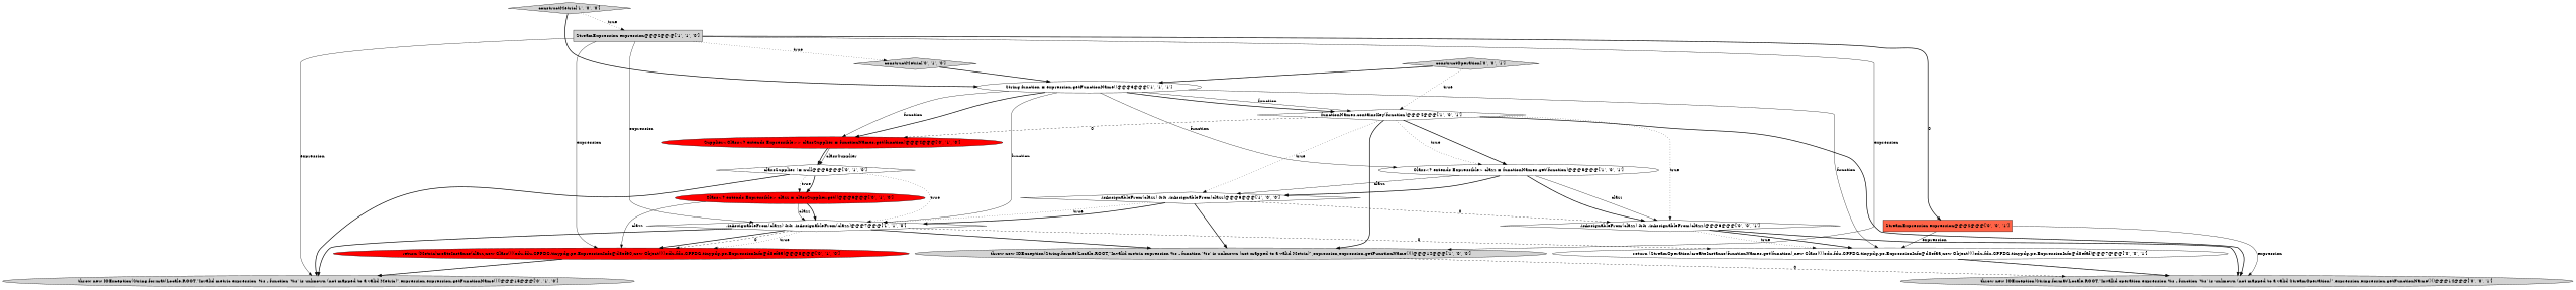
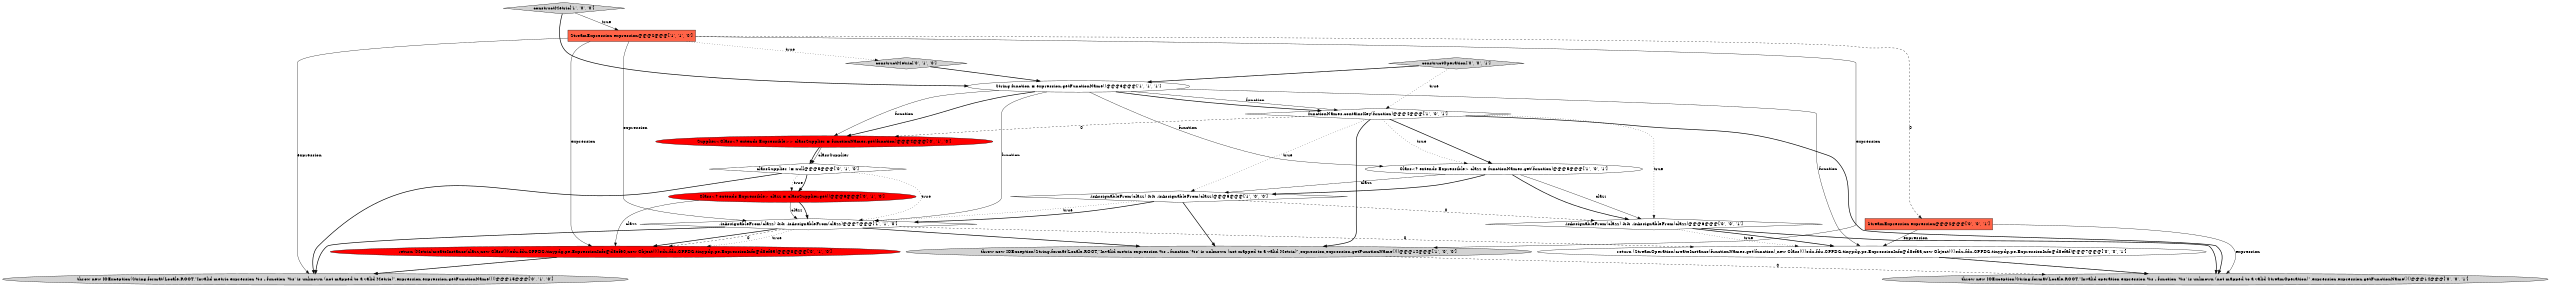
  digraph {
    node [fillcolor=white shape=ellipse style=filled]
    edge [style=bold]
    n1 [label="String function = expression.getFunctionName()@@@3@@@['1', '1', '1']"]
    n2 [label="return (StreamOperation)createInstance(functionNames.get(function),new Class((((edu.fdu.CPPDG.tinypdg.pe.ExpressionInfo@d8efaa,new Object((((edu.fdu.CPPDG.tinypdg.pe.ExpressionInfo@d8efaf)@@@7@@@['0', '0', '1']"]
    n3 [label="functionNames.containsKey(function)@@@4@@@['1', '0', '1']" shape=diamond]
    n4 [fillcolor=red label="Supplier<Class<? extends Expressible>> classSupplier = functionNames.get(function)@@@4@@@['0', '1', '0']"]
    n5 [label="Class<? extends Expressible> clazz = functionNames.get(function)@@@5@@@['1', '0', '1']"]
    n6 [label=".isAssignableFrom(clazz) && .isAssignableFrom(clazz)@@@7@@@['1', '1', '0']" shape=diamond]
    n7 [fillcolor=lightgray label="throw new IOException(String.format(Locale.ROOT,\"Invalid operation expression %s - function '%s' is unknown (not mapped to a valid StreamOperation)\",expression,expression.getFunctionName()))@@@14@@@['0', '0', '1']"]
    n8 [fillcolor=lightgray label="throw new IOException(String.format(Locale.ROOT,\"Invalid metric expression %s - function '%s' is unknown (not mapped to a valid Metric)\",expression,expression.getFunctionName()))@@@14@@@['1', '0', '0']"]
    n9 [label=".isAssignableFrom(clazz) && .isAssignableFrom(clazz)@@@6@@@['1', '0', '0']" shape=diamond]
    n10 [label=".isAssignableFrom(clazz) && .isAssignableFrom(clazz)@@@6@@@['0', '0', '1']" shape=diamond]
    n11 [label="classSupplier != null@@@5@@@['0', '1', '0']" shape=diamond]
    n12 [fillcolor=lightgray label="throw new IOException(String.format(Locale.ROOT,\"Invalid metric expression %s - function '%s' is unknown (not mapped to a valid Metric)\",expression,expression.getFunctionName()))@@@15@@@['0', '1', '0']"]
    n13 [fillcolor=red label="return (Metric)createInstance(clazz,new Class((((edu.fdu.CPPDG.tinypdg.pe.ExpressionInfo@d8ef60,new Object((((edu.fdu.CPPDG.tinypdg.pe.ExpressionInfo@d8ef65)@@@8@@@['0', '1', '0']"]
-   n14 [fillcolor=lightgray label="StreamExpression expression@@@2@@@['1', '1', '0']" shape=box]
+   n14 [fillcolor=tomato label="StreamExpression expression@@@2@@@['1', '1', '0']" shape=box]
    n15 [fillcolor=tomato label="StreamExpression expression@@@2@@@['0', '0', '1']" shape=box]
    n16 [fillcolor=lightgray label="constructMetric['0', '1', '0']" shape=diamond]
    n17 [fillcolor=red label="Class<? extends Expressible> clazz = classSupplier.get()@@@6@@@['0', '1', '0']"]
    n18 [fillcolor=lightgray label="constructOperation['0', '0', '1']" shape=diamond]
    n19 [fillcolor=lightgray label="constructMetric['1', '0', '0']" shape=diamond]
    n1 -> n2 [label=function style=solid]
    n1 -> n3 [label=function style=solid]
    n1 -> n3
    n1 -> n4 [label=function style=solid]
    n1 -> n4
    n1 -> n5 [label=function style=solid]
    n1 -> n6 [label=function style=solid]
    n2 -> n7
    n3 -> n4 [label=0 style=dashed]
    n3 -> n5
    n3 -> n5 [label=true style=dotted]
    n3 -> n7
    n3 -> n8
    n3 -> n9 [label=true style=dotted]
    n3 -> n10 [label=true style=dotted]
    n4 -> n11
    n4 -> n11 [label=classSupplier style=solid]
    n5 -> n9
    n5 -> n9 [label=clazz style=solid]
    n5 -> n10 [label=clazz style=solid]
    n5 -> n10
    n6 -> n2 [label=0 style=dashed]
    n6 -> n8
    n6 -> n12
    n6 -> n13
    n6 -> n13 [label=0 style=dashed]
    n6 -> n13 [label=true style=dotted]
    n8 -> n7 [label=0 style=dashed]
    n9 -> n6 [label=true style=dotted]
    n9 -> n6
    n9 -> n8
    n9 -> n10 [label=0 style=dashed]
    n10 -> n2 [label=true style=dotted]
    n10 -> n2
    n10 -> n7
    n11 -> n6 [label=true style=dotted]
    n11 -> n12
    n11 -> n17 [label=true style=dotted]
    n11 -> n17
    n13 -> n12
    n14 -> n6 [label=expression style=solid]
    n14 -> n8 [label=expression style=solid]
    n14 -> n12 [label=expression style=solid]
    n14 -> n13 [label=expression style=solid]
-   n14 -> n15 [label=0]
+   n14 -> n15 [label=0 style=dashed]
    n14 -> n16 [label=true style=dotted]
    n15 -> n2 [label=expression style=solid]
    n15 -> n7 [label=expression style=solid]
    n16 -> n1
    n17 -> n6
    n17 -> n6 [label=clazz style=solid]
    n17 -> n13 [label=clazz style=solid]
    n18 -> n1
    n18 -> n3 [label=true style=dotted]
    n19 -> n1
-   n19 -> n14 [label=true style=dotted]
+   n19 -> n14 [label=true style=solid]
  }
